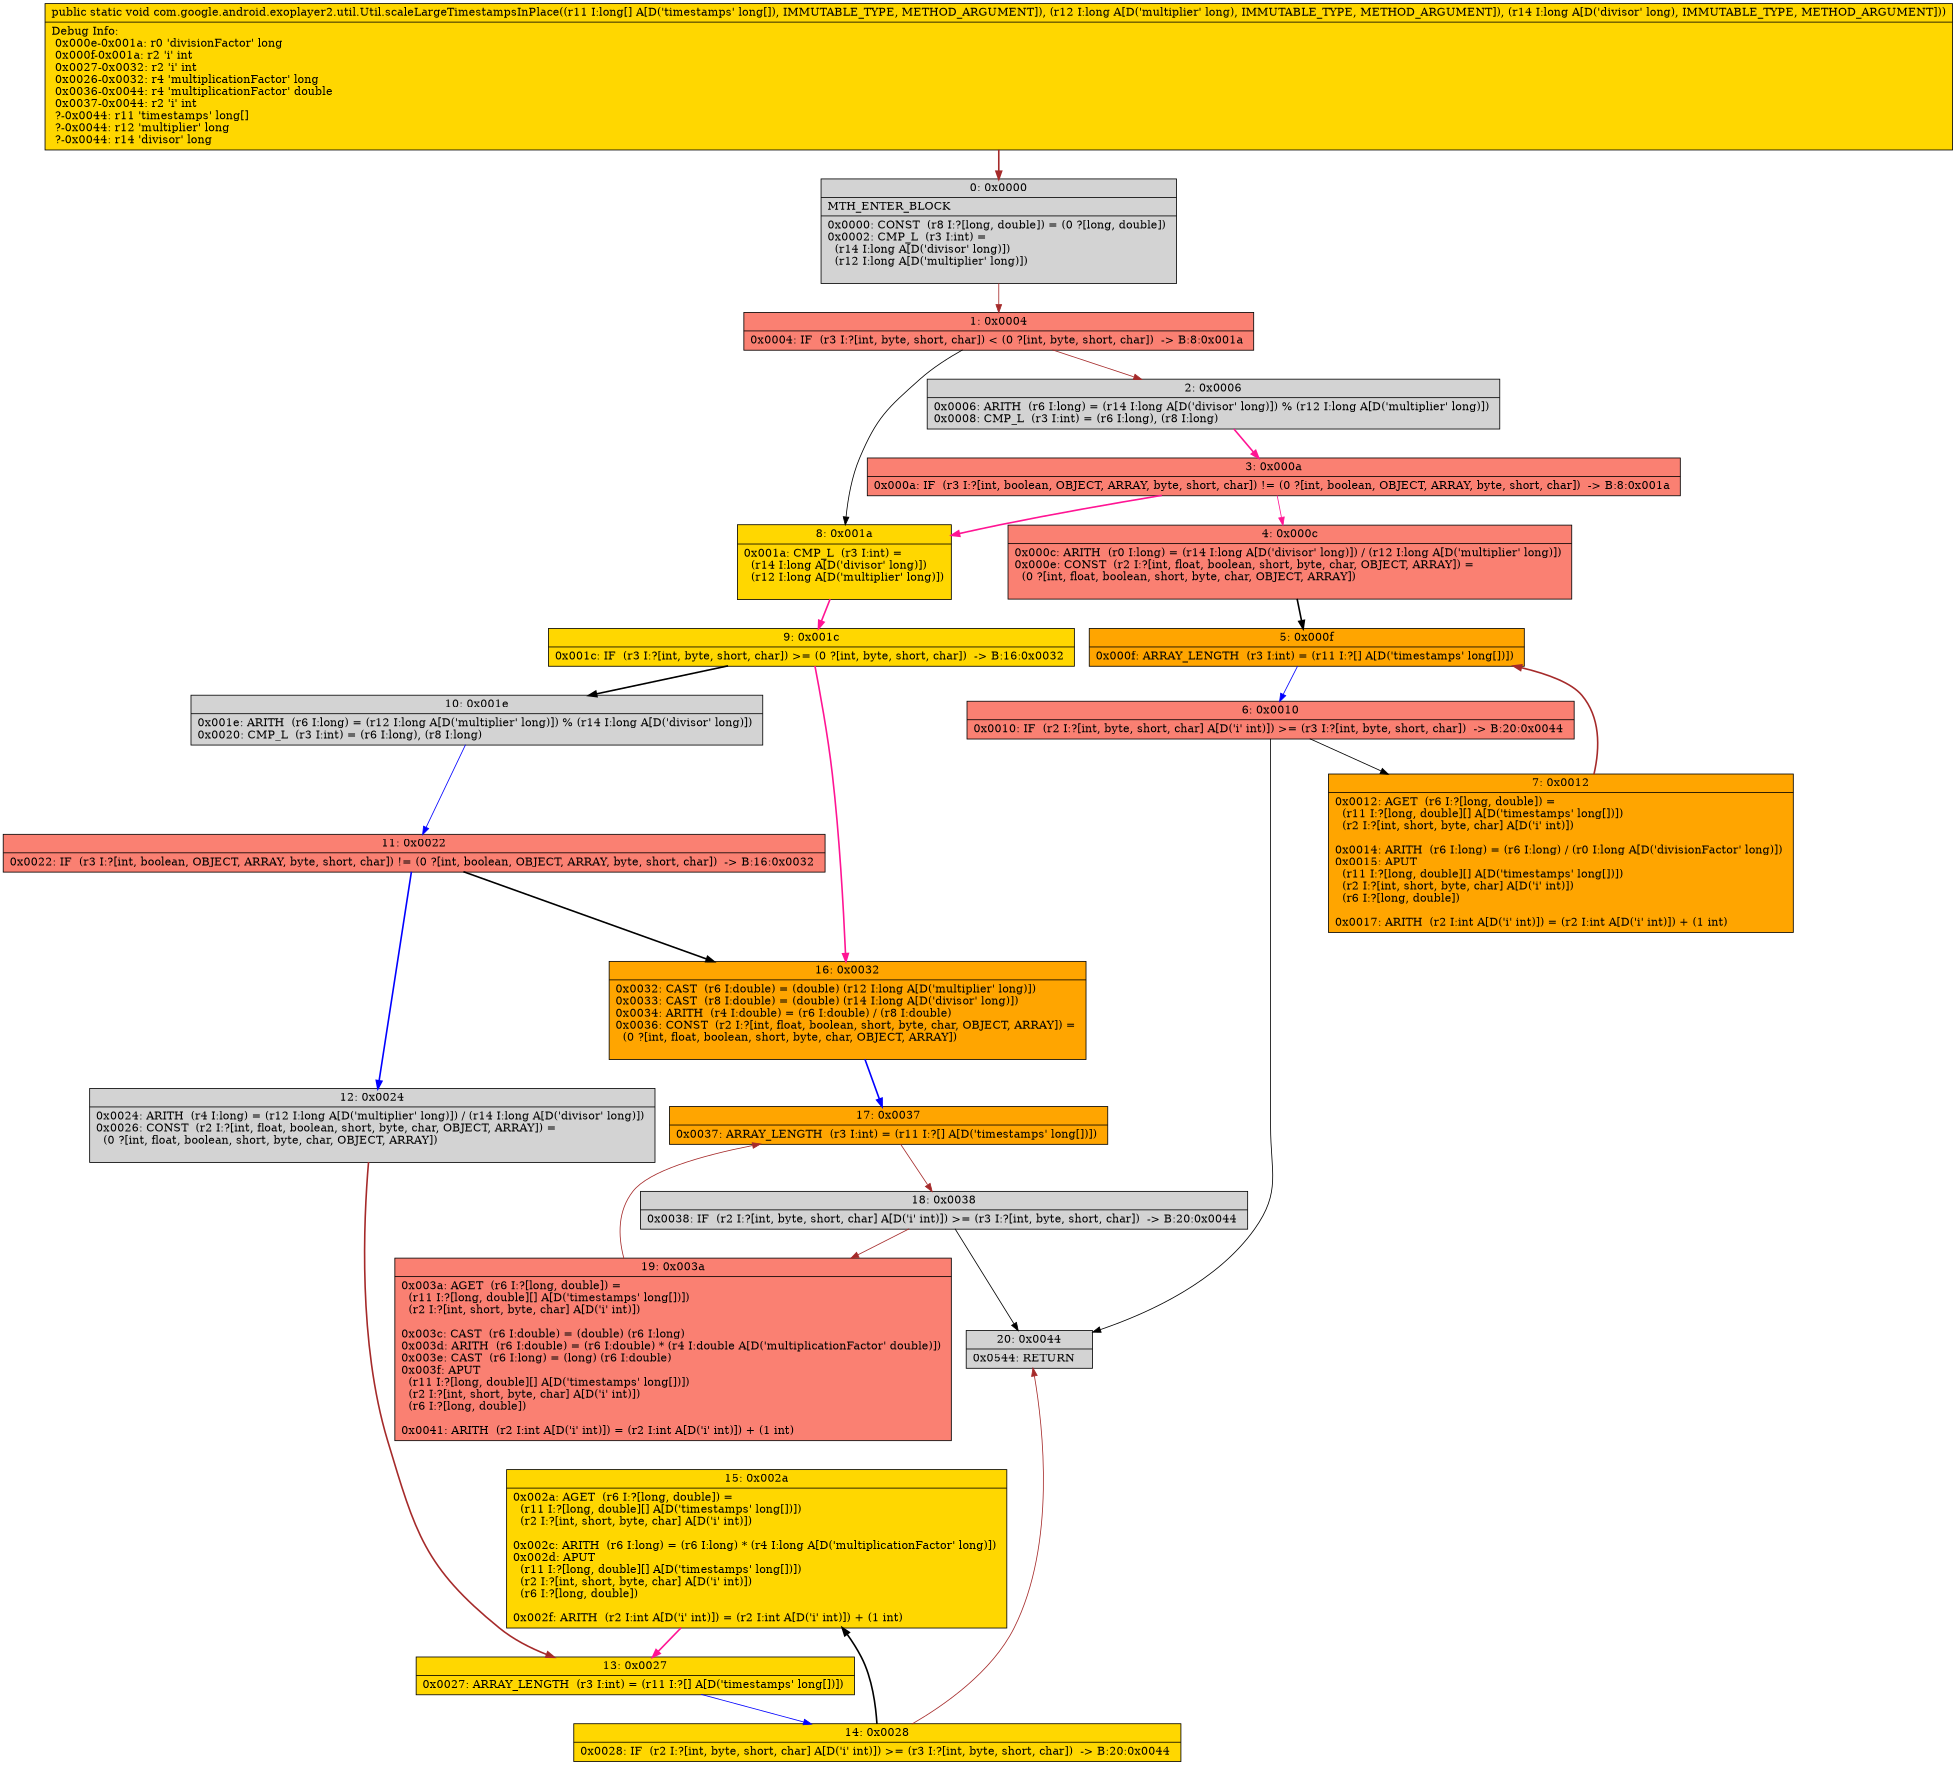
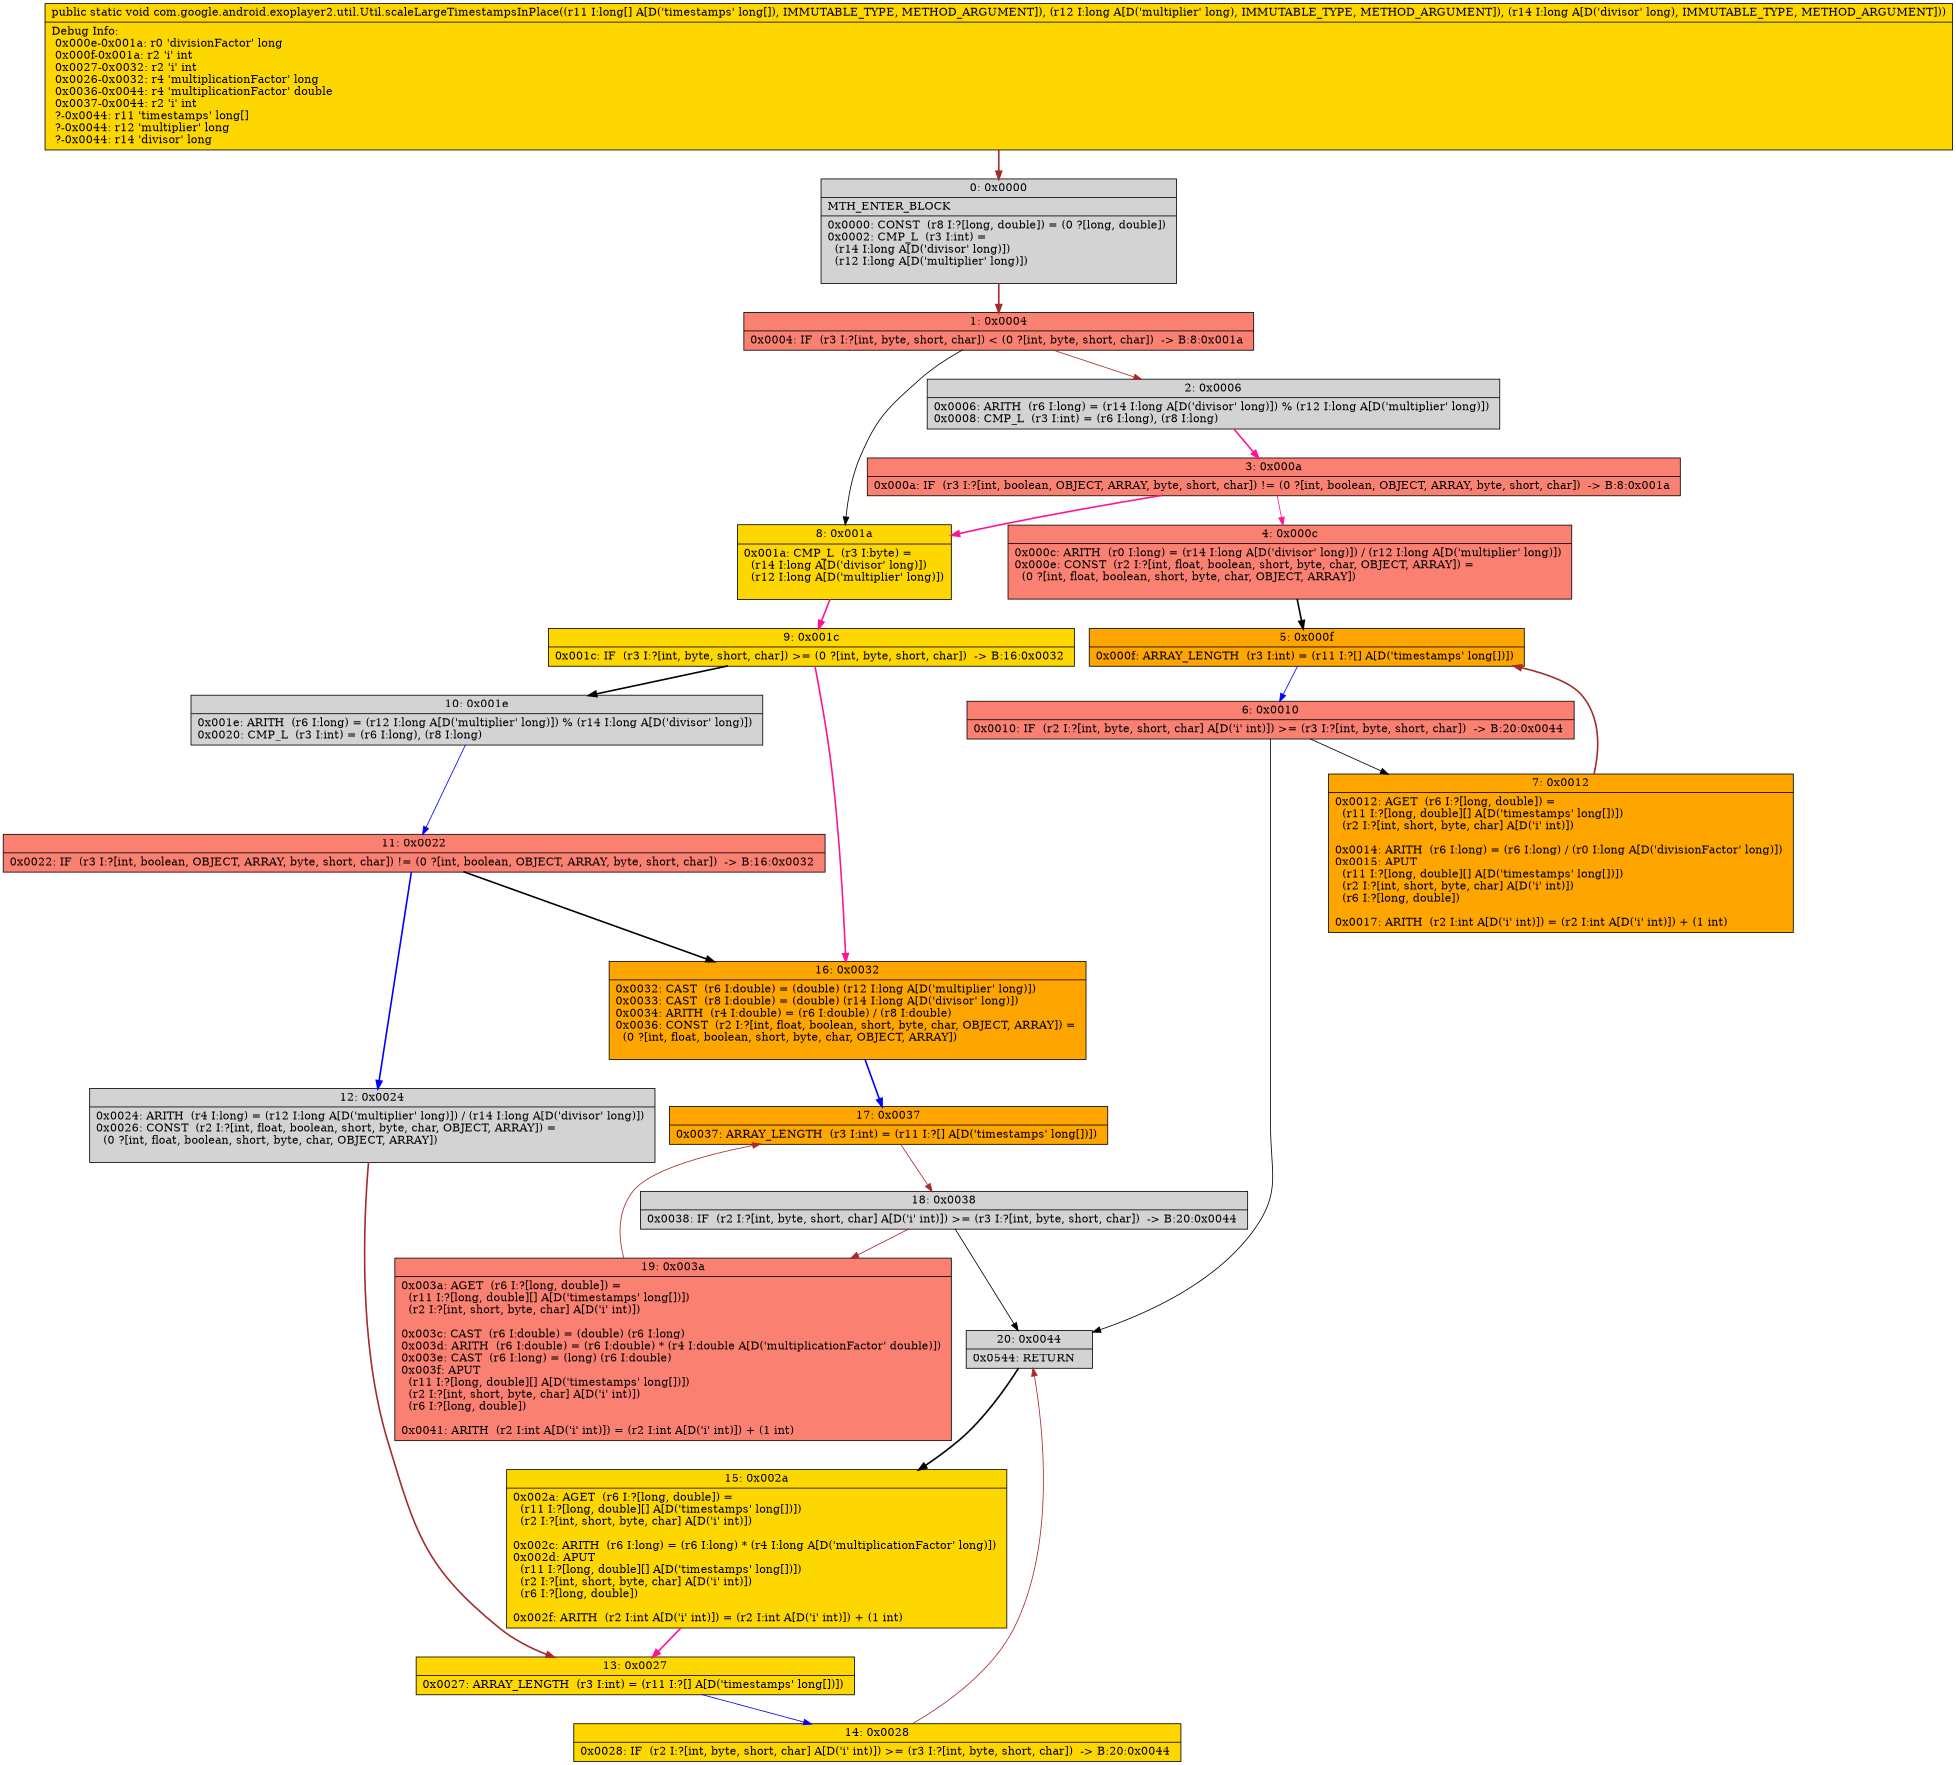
  digraph {
    node [fillcolor=lightgrey shape=record style=filled]
    edge [color=brown style=solid]
    n1 [label="{0\:\ 0x0000|MTH_ENTER_BLOCK\l|0x0000: CONST  (r8 I:?[long, double]) = (0 ?[long, double]) \l0x0002: CMP_L  (r3 I:int) = \l  (r14 I:long A[D('divisor' long)])\l  (r12 I:long A[D('multiplier' long)])\l \l}"]
    n2 [fillcolor=salmon label="{1\:\ 0x0004|0x0004: IF  (r3 I:?[int, byte, short, char]) \< (0 ?[int, byte, short, char])  \-\> B:8:0x001a \l}"]
    n3 [label="{2\:\ 0x0006|0x0006: ARITH  (r6 I:long) = (r14 I:long A[D('divisor' long)]) % (r12 I:long A[D('multiplier' long)]) \l0x0008: CMP_L  (r3 I:int) = (r6 I:long), (r8 I:long) \l}"]
-   n4 [fillcolor=gold label="{8\:\ 0x001a|0x001a: CMP_L  (r3 I:int) = \l  (r14 I:long A[D('divisor' long)])\l  (r12 I:long A[D('multiplier' long)])\l \l}"]
+   n4 [fillcolor=gold label="{8\:\ 0x001a|0x001a: CMP_L  (r3 I:byte) = \l  (r14 I:long A[D('divisor' long)])\l  (r12 I:long A[D('multiplier' long)])\l \l}"]
    n5 [fillcolor=salmon label="{3\:\ 0x000a|0x000a: IF  (r3 I:?[int, boolean, OBJECT, ARRAY, byte, short, char]) != (0 ?[int, boolean, OBJECT, ARRAY, byte, short, char])  \-\> B:8:0x001a \l}"]
    n6 [fillcolor=gold label="{9\:\ 0x001c|0x001c: IF  (r3 I:?[int, byte, short, char]) \>= (0 ?[int, byte, short, char])  \-\> B:16:0x0032 \l}"]
    n7 [fillcolor=salmon label="{4\:\ 0x000c|0x000c: ARITH  (r0 I:long) = (r14 I:long A[D('divisor' long)]) \/ (r12 I:long A[D('multiplier' long)]) \l0x000e: CONST  (r2 I:?[int, float, boolean, short, byte, char, OBJECT, ARRAY]) = \l  (0 ?[int, float, boolean, short, byte, char, OBJECT, ARRAY])\l \l}"]
    n8 [fillcolor=orange label="{5\:\ 0x000f|0x000f: ARRAY_LENGTH  (r3 I:int) = (r11 I:?[] A[D('timestamps' long[])]) \l}"]
    n9 [fillcolor=salmon label="{6\:\ 0x0010|0x0010: IF  (r2 I:?[int, byte, short, char] A[D('i' int)]) \>= (r3 I:?[int, byte, short, char])  \-\> B:20:0x0044 \l}"]
    n10 [fillcolor=orange label="{7\:\ 0x0012|0x0012: AGET  (r6 I:?[long, double]) = \l  (r11 I:?[long, double][] A[D('timestamps' long[])])\l  (r2 I:?[int, short, byte, char] A[D('i' int)])\l \l0x0014: ARITH  (r6 I:long) = (r6 I:long) \/ (r0 I:long A[D('divisionFactor' long)]) \l0x0015: APUT  \l  (r11 I:?[long, double][] A[D('timestamps' long[])])\l  (r2 I:?[int, short, byte, char] A[D('i' int)])\l  (r6 I:?[long, double])\l \l0x0017: ARITH  (r2 I:int A[D('i' int)]) = (r2 I:int A[D('i' int)]) + (1 int) \l}"]
    n11 [label="{20\:\ 0x0044|0x0544: RETURN   \l}"]
    n12 [label="{10\:\ 0x001e|0x001e: ARITH  (r6 I:long) = (r12 I:long A[D('multiplier' long)]) % (r14 I:long A[D('divisor' long)]) \l0x0020: CMP_L  (r3 I:int) = (r6 I:long), (r8 I:long) \l}"]
    n13 [fillcolor=orange label="{16\:\ 0x0032|0x0032: CAST  (r6 I:double) = (double) (r12 I:long A[D('multiplier' long)]) \l0x0033: CAST  (r8 I:double) = (double) (r14 I:long A[D('divisor' long)]) \l0x0034: ARITH  (r4 I:double) = (r6 I:double) \/ (r8 I:double) \l0x0036: CONST  (r2 I:?[int, float, boolean, short, byte, char, OBJECT, ARRAY]) = \l  (0 ?[int, float, boolean, short, byte, char, OBJECT, ARRAY])\l \l}"]
    n14 [fillcolor=salmon label="{11\:\ 0x0022|0x0022: IF  (r3 I:?[int, boolean, OBJECT, ARRAY, byte, short, char]) != (0 ?[int, boolean, OBJECT, ARRAY, byte, short, char])  \-\> B:16:0x0032 \l}"]
    n15 [fillcolor=orange label="{17\:\ 0x0037|0x0037: ARRAY_LENGTH  (r3 I:int) = (r11 I:?[] A[D('timestamps' long[])]) \l}"]
    n16 [label="{12\:\ 0x0024|0x0024: ARITH  (r4 I:long) = (r12 I:long A[D('multiplier' long)]) \/ (r14 I:long A[D('divisor' long)]) \l0x0026: CONST  (r2 I:?[int, float, boolean, short, byte, char, OBJECT, ARRAY]) = \l  (0 ?[int, float, boolean, short, byte, char, OBJECT, ARRAY])\l \l}"]
    n17 [fillcolor=gold label="{13\:\ 0x0027|0x0027: ARRAY_LENGTH  (r3 I:int) = (r11 I:?[] A[D('timestamps' long[])]) \l}"]
    n18 [fillcolor=gold label="{14\:\ 0x0028|0x0028: IF  (r2 I:?[int, byte, short, char] A[D('i' int)]) \>= (r3 I:?[int, byte, short, char])  \-\> B:20:0x0044 \l}"]
    n19 [fillcolor=gold label="{15\:\ 0x002a|0x002a: AGET  (r6 I:?[long, double]) = \l  (r11 I:?[long, double][] A[D('timestamps' long[])])\l  (r2 I:?[int, short, byte, char] A[D('i' int)])\l \l0x002c: ARITH  (r6 I:long) = (r6 I:long) * (r4 I:long A[D('multiplicationFactor' long)]) \l0x002d: APUT  \l  (r11 I:?[long, double][] A[D('timestamps' long[])])\l  (r2 I:?[int, short, byte, char] A[D('i' int)])\l  (r6 I:?[long, double])\l \l0x002f: ARITH  (r2 I:int A[D('i' int)]) = (r2 I:int A[D('i' int)]) + (1 int) \l}"]
    n20 [label="{18\:\ 0x0038|0x0038: IF  (r2 I:?[int, byte, short, char] A[D('i' int)]) \>= (r3 I:?[int, byte, short, char])  \-\> B:20:0x0044 \l}"]
    n21 [fillcolor=salmon label="{19\:\ 0x003a|0x003a: AGET  (r6 I:?[long, double]) = \l  (r11 I:?[long, double][] A[D('timestamps' long[])])\l  (r2 I:?[int, short, byte, char] A[D('i' int)])\l \l0x003c: CAST  (r6 I:double) = (double) (r6 I:long) \l0x003d: ARITH  (r6 I:double) = (r6 I:double) * (r4 I:double A[D('multiplicationFactor' double)]) \l0x003e: CAST  (r6 I:long) = (long) (r6 I:double) \l0x003f: APUT  \l  (r11 I:?[long, double][] A[D('timestamps' long[])])\l  (r2 I:?[int, short, byte, char] A[D('i' int)])\l  (r6 I:?[long, double])\l \l0x0041: ARITH  (r2 I:int A[D('i' int)]) = (r2 I:int A[D('i' int)]) + (1 int) \l}"]
    n22 [fillcolor=gold label="{public static void com.google.android.exoplayer2.util.Util.scaleLargeTimestampsInPlace((r11 I:long[] A[D('timestamps' long[]), IMMUTABLE_TYPE, METHOD_ARGUMENT]), (r12 I:long A[D('multiplier' long), IMMUTABLE_TYPE, METHOD_ARGUMENT]), (r14 I:long A[D('divisor' long), IMMUTABLE_TYPE, METHOD_ARGUMENT]))  | Debug Info:\l  0x000e\-0x001a: r0 'divisionFactor' long\l  0x000f\-0x001a: r2 'i' int\l  0x0027\-0x0032: r2 'i' int\l  0x0026\-0x0032: r4 'multiplicationFactor' long\l  0x0036\-0x0044: r4 'multiplicationFactor' double\l  0x0037\-0x0044: r2 'i' int\l  ?\-0x0044: r11 'timestamps' long[]\l  ?\-0x0044: r12 'multiplier' long\l  ?\-0x0044: r14 'divisor' long\l}"]
-   n1 -> n2
+   n1 -> n2 [style=bold]
    n2 -> n3
    n2 -> n4 [color=black]
    n3 -> n5 [color=deeppink style=bold]
    n4 -> n6 [color=deeppink style=bold]
    n5 -> n4 [color=deeppink style=bold]
    n5 -> n7 [color=deeppink]
    n6 -> n12 [color=black style=bold]
    n6 -> n13 [color=deeppink style=bold]
    n7 -> n8 [color=black style=bold]
    n8 -> n9 [color=blue]
    n9 -> n10 [color=black]
    n9 -> n11 [color=black]
    n10 -> n8 [style=bold]
    n12 -> n14 [color=blue]
    n13 -> n15 [color=blue style=bold]
    n14 -> n13 [color=black style=bold]
    n14 -> n16 [color=blue style=bold]
    n15 -> n20
    n16 -> n17 [style=bold]
    n17 -> n18 [color=blue]
    n18 -> n11
-   n18 -> n19 [color=black style=bold]
+   n11 -> n19 [color=black style=bold]
    n19 -> n17 [color=deeppink style=bold]
    n20 -> n11 [color=black]
    n20 -> n21
    n21 -> n15
    n22 -> n1 [style=bold]
  }
